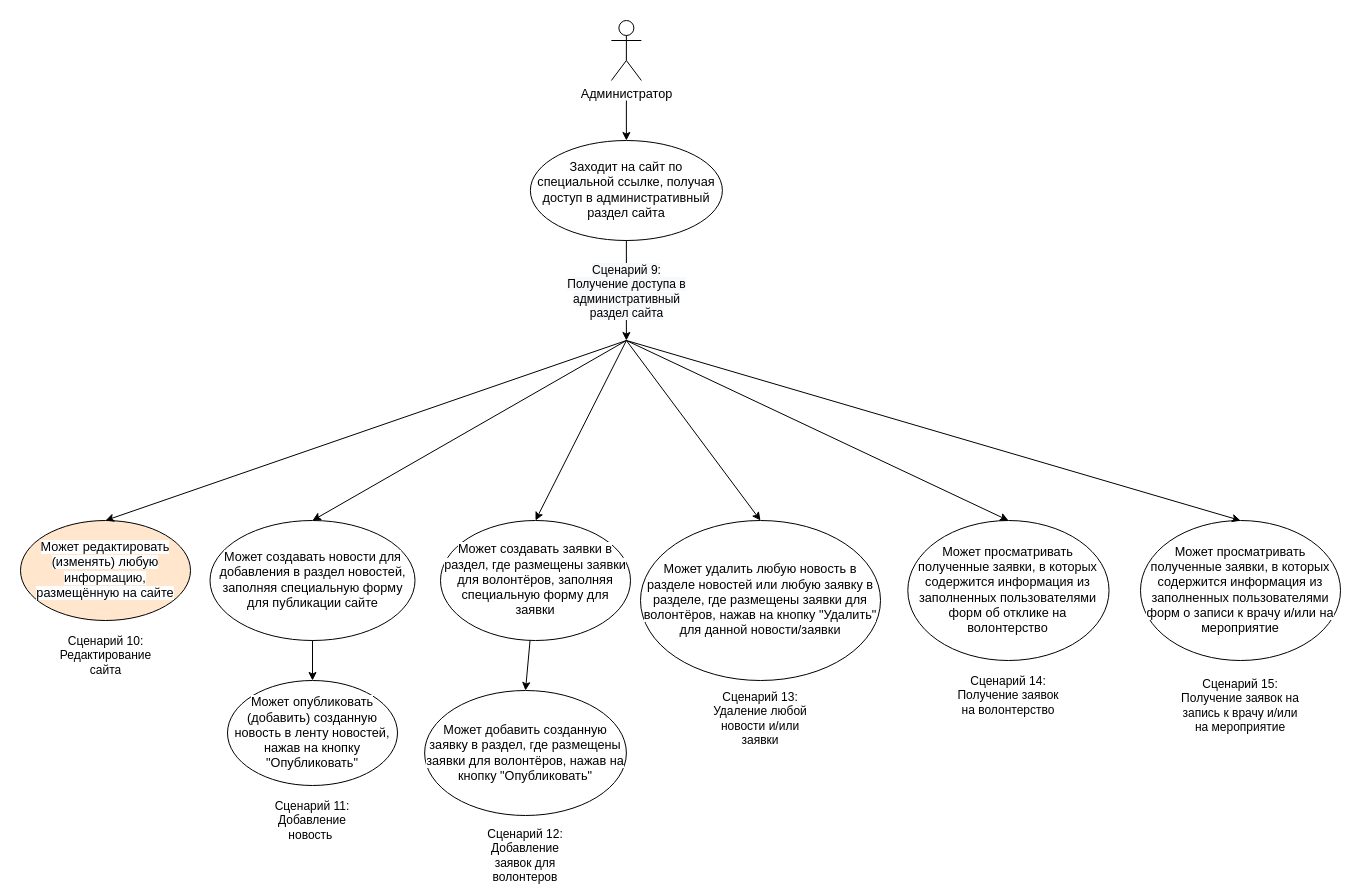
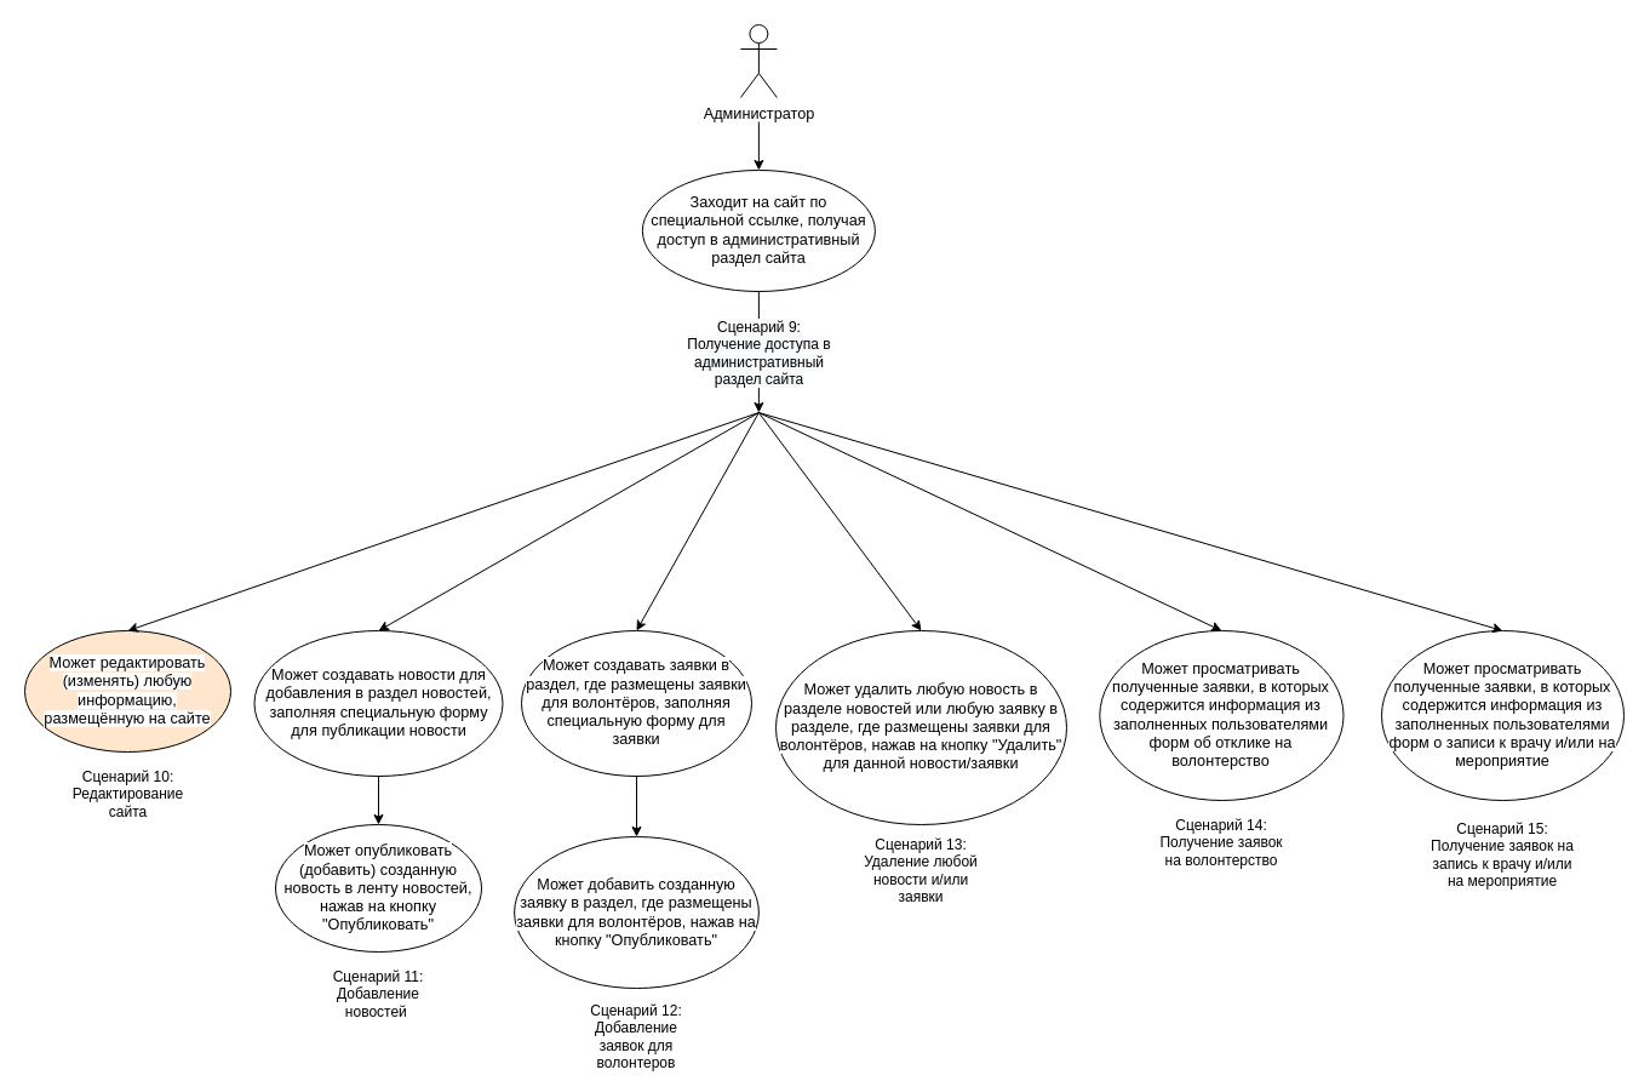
  <mxCell id="0" />
  <mxCell id="1" parent="0" />
  <mxCell id="2" value="&lt;span style=&quot;font-family: sans-serif ; font-size: 12.7px ; text-align: left ; background-color: rgb(255 , 255 , 255)&quot;&gt;Может редактировать (изменять) любую информацию, размещённую на сайте&lt;/span&gt;" style="ellipse;whiteSpace=wrap;html=1;fillColor=#ffe6cc;" parent="1" vertex="1"><mxGeometry x="20" y="520" width="170" height="100" as="geometry" /></mxCell>
  <mxCell id="3" value="&lt;span style=&quot;font-family: sans-serif ; font-size: 12.7px ; text-align: left ; background-color: rgb(255 , 255 , 255)&quot;&gt;Администратор&lt;/span&gt;" style="shape=umlActor;verticalLabelPosition=bottom;verticalAlign=top;html=1;outlineConnect=0;" parent="1" vertex="1"><mxGeometry x="610.88" y="20" width="30" height="60" as="geometry" /></mxCell>
  <mxCell id="4" value="" style="html=1;rounded=0;entryX=0.5;entryY=0;entryDx=0;entryDy=0;exitX=0.5;exitY=1;exitDx=0;exitDy=0;" parent="1" source="29" target="2" edge="1"><mxGeometry width="100" relative="1" as="geometry"><mxPoint x="661.475" y="350" as="sourcePoint" /><mxPoint x="450" y="450" as="targetPoint" /></mxGeometry></mxCell>
- <mxCell id="5" value="&lt;span style=&quot;font-family: sans-serif ; font-size: 12.7px ; text-align: left ; background-color: rgb(255 , 255 , 255)&quot;&gt;Может создавать новости для добавления в раздел новостей, заполняя специальную форму для публикации сайте&lt;/span&gt;" style="ellipse;whiteSpace=wrap;html=1;" parent="1" vertex="1"><mxGeometry x="209.5" y="520" width="205" height="120" as="geometry" /></mxCell>
+ <mxCell id="5" value="&lt;span style=&quot;font-family: sans-serif ; font-size: 12.7px ; text-align: left ; background-color: rgb(255 , 255 , 255)&quot;&gt;Может создавать новости для добавления в раздел новостей, заполняя специальную форму для публикации новости&lt;/span&gt;" style="ellipse;whiteSpace=wrap;html=1;" parent="1" vertex="1"><mxGeometry x="209.5" y="520" width="205" height="120" as="geometry" /></mxCell>
  <mxCell id="6" value="Сценарий 10: Редактирование сайта" style="text;html=1;strokeColor=none;fillColor=none;align=center;verticalAlign=middle;whiteSpace=wrap;rounded=0;" parent="1" vertex="1"><mxGeometry x="52.5" y="640" width="105" height="30" as="geometry" /></mxCell>
  <mxCell id="7" value="&lt;span style=&quot;font-family: sans-serif ; font-size: 12.7px ; text-align: left ; background-color: rgb(255 , 255 , 255)&quot;&gt;Может опубликовать (добавить) созданную новость в ленту новостей, нажав на кнопку &quot;Опубликовать&quot;&lt;/span&gt;" style="ellipse;whiteSpace=wrap;html=1;" parent="1" vertex="1"><mxGeometry x="227" y="680" width="170" height="105" as="geometry" /></mxCell>
  <mxCell id="8" value="" style="html=1;rounded=0;entryX=0.5;entryY=0;entryDx=0;entryDy=0;exitX=0.5;exitY=1;exitDx=0;exitDy=0;" parent="1" source="29" target="5" edge="1"><mxGeometry width="100" relative="1" as="geometry"><mxPoint x="661.475" y="350" as="sourcePoint" /><mxPoint x="115" y="500" as="targetPoint" /></mxGeometry></mxCell>
  <mxCell id="9" value="" style="html=1;rounded=0;entryX=0.5;entryY=0;entryDx=0;entryDy=0;" parent="1" source="5" target="7" edge="1"><mxGeometry width="100" relative="1" as="geometry"><mxPoint x="115" y="570" as="sourcePoint" /><mxPoint x="115" y="600" as="targetPoint" /></mxGeometry></mxCell>
- <mxCell id="10" value="Сценарий 11: Добавление новость&amp;nbsp;" style="text;html=1;strokeColor=none;fillColor=none;align=center;verticalAlign=middle;whiteSpace=wrap;rounded=0;" parent="1" vertex="1"><mxGeometry x="258" y="805" width="108" height="30" as="geometry" /></mxCell>
- <mxCell id="11" value="&lt;span style=&quot;font-family: sans-serif ; font-size: 12.7px ; text-align: left ; background-color: rgb(255 , 255 , 255)&quot;&gt;Может создавать заявки в раздел, где размещены заявки для волонтёров, заполняя специальную форму для заявки&lt;/span&gt;" style="ellipse;whiteSpace=wrap;html=1;" parent="1" vertex="1"><mxGeometry x="440" y="520" width="190" height="120" as="geometry" /></mxCell>
+ <mxCell id="10" value="Сценарий 11: Добавление новостей&amp;nbsp;" style="text;html=1;strokeColor=none;fillColor=none;align=center;verticalAlign=middle;whiteSpace=wrap;rounded=0;" parent="1" vertex="1"><mxGeometry x="258" y="805" width="108" height="30" as="geometry" /></mxCell>
+ <mxCell id="11" value="&lt;span style=&quot;font-family: sans-serif ; font-size: 12.7px ; text-align: left ; background-color: rgb(255 , 255 , 255)&quot;&gt;Может создавать заявки в раздел, где размещены заявки для волонтёров, заполняя специальную форму для заявки&lt;/span&gt;" style="ellipse;whiteSpace=wrap;html=1;" parent="1" vertex="1"><mxGeometry x="430" y="520" width="190" height="120" as="geometry" /></mxCell>
  <mxCell id="12" value="Сценарий 12: Добавление заявок для волонтеров" style="text;html=1;strokeColor=none;fillColor=none;align=center;verticalAlign=middle;whiteSpace=wrap;rounded=0;" parent="1" vertex="1"><mxGeometry x="471" y="840" width="108" height="30" as="geometry" /></mxCell>
  <mxCell id="13" value="" style="html=1;rounded=0;entryX=0.5;entryY=0;entryDx=0;entryDy=0;exitX=0.5;exitY=1;exitDx=0;exitDy=0;" parent="1" source="29" target="11" edge="1"><mxGeometry width="100" relative="1" as="geometry"><mxPoint x="661.475" y="350" as="sourcePoint" /><mxPoint x="322" y="530" as="targetPoint" /></mxGeometry></mxCell>
  <mxCell id="14" value="&lt;span style=&quot;font-family: sans-serif ; font-size: 12.7px ; text-align: left ; background-color: rgb(255 , 255 , 255)&quot;&gt;Может добавить созданную заявку в раздел, где размещены заявки для волонтёров, нажав на кнопку &quot;Опубликовать&quot;&lt;/span&gt;" style="ellipse;whiteSpace=wrap;html=1;" parent="1" vertex="1"><mxGeometry x="424.12" y="690" width="201.75" height="125" as="geometry" /></mxCell>
  <mxCell id="15" value="" style="html=1;rounded=0;entryX=0.5;entryY=0;entryDx=0;entryDy=0;" parent="1" source="11" target="14" edge="1"><mxGeometry width="100" relative="1" as="geometry"><mxPoint x="322" y="600" as="sourcePoint" /><mxPoint x="322" y="630" as="targetPoint" /></mxGeometry></mxCell>
  <mxCell id="16" value="&lt;span style=&quot;font-family: sans-serif ; font-size: 12.7px ; text-align: left ; background-color: rgb(255 , 255 , 255)&quot;&gt;Может удалить любую новость в разделе новостей или любую заявку в разделе, где размещены заявки для волонтёров, нажав на кнопку &quot;Удалить&quot; для данной новости/заявки&lt;/span&gt;" style="ellipse;whiteSpace=wrap;html=1;" parent="1" vertex="1"><mxGeometry x="640" y="520" width="240" height="160" as="geometry" /></mxCell>
  <mxCell id="17" value="Сценарий 13: Удаление любой новости и/или заявки" style="text;html=1;strokeColor=none;fillColor=none;align=center;verticalAlign=middle;whiteSpace=wrap;rounded=0;" parent="1" vertex="1"><mxGeometry x="706" y="702.5" width="108" height="30" as="geometry" /></mxCell>
  <mxCell id="18" value="" style="html=1;rounded=0;entryX=0.5;entryY=0;entryDx=0;entryDy=0;exitX=0.5;exitY=1;exitDx=0;exitDy=0;" parent="1" source="29" target="16" edge="1"><mxGeometry width="100" relative="1" as="geometry"><mxPoint x="661.475" y="350" as="sourcePoint" /><mxPoint x="536" y="530" as="targetPoint" /></mxGeometry></mxCell>
  <mxCell id="19" value="&lt;span style=&quot;font-family: sans-serif ; font-size: 12.7px ; text-align: left ; background-color: rgb(255 , 255 , 255)&quot;&gt;Может просматривать полученные заявки, в которых содержится информация из заполненных пользователями форм об отклике на волонтерство&lt;/span&gt;" style="ellipse;whiteSpace=wrap;html=1;" parent="1" vertex="1"><mxGeometry x="907.32" y="520" width="201.2" height="140" as="geometry" /></mxCell>
  <mxCell id="20" value="Сценарий 14: Получение заявок на волонтерство" style="text;html=1;strokeColor=none;fillColor=none;align=center;verticalAlign=middle;whiteSpace=wrap;rounded=0;" parent="1" vertex="1"><mxGeometry x="953.92" y="680" width="108" height="30" as="geometry" /></mxCell>
  <mxCell id="21" value="&lt;span style=&quot;font-family: sans-serif ; font-size: 12.7px ; text-align: left ; background-color: rgb(255 , 255 , 255)&quot;&gt;Может просматривать полученные заявки, в которых содержится информация из заполненных пользователями форм о записи к врачу и/или на мероприятие&lt;/span&gt;" style="ellipse;whiteSpace=wrap;html=1;" parent="1" vertex="1"><mxGeometry x="1140" y="520" width="200" height="140" as="geometry" /></mxCell>
  <mxCell id="22" value="Сценарий 15: Получение заявок на запись к врачу и/или на мероприятие" style="text;html=1;strokeColor=none;fillColor=none;align=center;verticalAlign=middle;whiteSpace=wrap;rounded=0;" parent="1" vertex="1"><mxGeometry x="1178" y="690" width="124" height="30" as="geometry" /></mxCell>
  <mxCell id="23" value="" style="html=1;rounded=0;entryX=0.5;entryY=0;entryDx=0;entryDy=0;exitX=0.5;exitY=1;exitDx=0;exitDy=0;" parent="1" source="29" target="19" edge="1"><mxGeometry width="100" relative="1" as="geometry"><mxPoint x="661.475" y="350" as="sourcePoint" /><mxPoint x="735" y="530" as="targetPoint" /></mxGeometry></mxCell>
  <mxCell id="24" value="" style="html=1;rounded=0;entryX=0.5;entryY=0;entryDx=0;entryDy=0;exitX=0.5;exitY=1;exitDx=0;exitDy=0;" parent="1" source="29" target="21" edge="1"><mxGeometry width="100" relative="1" as="geometry"><mxPoint x="661.475" y="350" as="sourcePoint" /><mxPoint x="930.875" y="530" as="targetPoint" /></mxGeometry></mxCell>
  <mxCell id="25" value="&lt;span style=&quot;font-family: sans-serif ; font-size: 12.7px ; text-align: left ; background-color: rgb(255 , 255 , 255)&quot;&gt;Заходит на сайт по специальной ссылке, получая доступ в административный раздел сайта&lt;/span&gt;" style="ellipse;whiteSpace=wrap;html=1;" parent="1" vertex="1"><mxGeometry x="529.88" y="140" width="192" height="100" as="geometry" /></mxCell>
  <mxCell id="26" value="" style="html=1;rounded=0;entryX=0.5;entryY=0;entryDx=0;entryDy=0;" parent="1" target="25" edge="1"><mxGeometry width="100" relative="1" as="geometry"><mxPoint x="625.88" y="100" as="sourcePoint" /><mxPoint x="720.88" y="110" as="targetPoint" /><Array as="points" /></mxGeometry></mxCell>
  <mxCell id="27" value="" style="endArrow=classic;html=1;rounded=0;exitX=0.5;exitY=1;exitDx=0;exitDy=0;entryX=0;entryY=0;entryDx=0;entryDy=0;" parent="1" source="25" target="29" edge="1"><mxGeometry relative="1" as="geometry"><mxPoint x="660" y="250" as="sourcePoint" /><mxPoint x="665" y="280" as="targetPoint" /></mxGeometry></mxCell>
  <mxCell id="28" value="&lt;span style=&quot;font-size: 12px ; background-color: rgb(248 , 249 , 250)&quot;&gt;Сценарий 9: &lt;br&gt;Получение доступа в &lt;br&gt;административный &lt;br&gt;раздел сайта&lt;/span&gt;" style="edgeLabel;resizable=0;html=1;align=center;verticalAlign=middle;" parent="27" connectable="0" vertex="1"><mxGeometry relative="1" as="geometry" /></mxCell>
  <mxCell id="29" value="" style="ellipse;whiteSpace=wrap;html=1;" parent="1" vertex="1"><mxGeometry x="625.88" y="340" as="geometry" /></mxCell>
